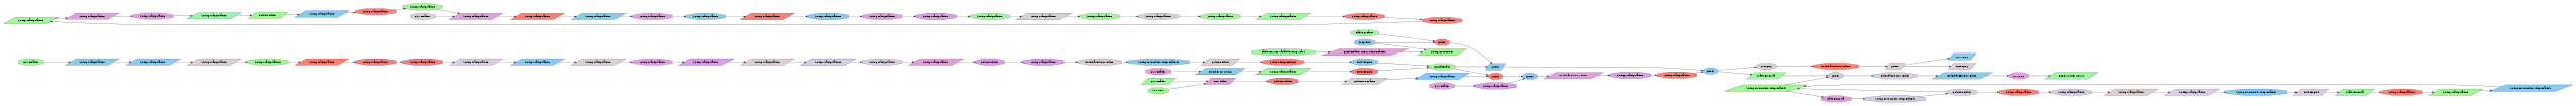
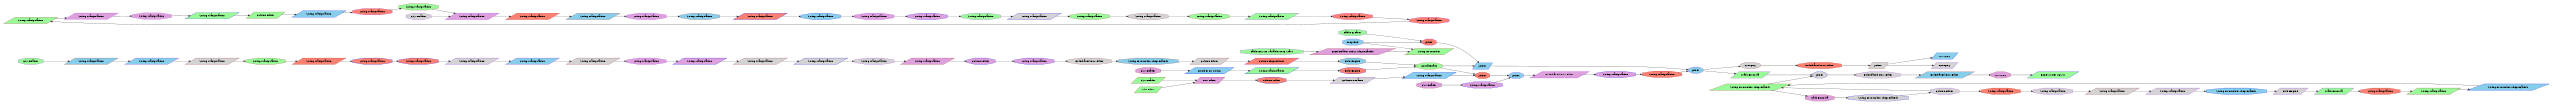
  digraph {
    rankdir=LR
    node [color=brown fillcolor=lightgrey shape=octagon style=filled]
    n1 [fillcolor=palegreen label="String To Number" shape=parallelogram]
    n2 [color=purple fillcolor=skyblue label="Loop End"]
    n3 [color=purple fillcolor=salmon label=Joiner]
    n4 [color=blue fillcolor=skyblue label=Joiner shape=parallelogram]
    n5 [color=purple label="Column Rename" shape=parallelogram]
    n6 [color=blue fillcolor=skyblue label="String Manipulation" shape=parallelogram]
    n7 [fillcolor=salmon label=Joiner]
    n8 [color=purple fillcolor=skyblue label=Joiner]
    n9 [color=purple label="String Manipulation" shape=parallelogram]
    n10 [color=blue fillcolor=skyblue label="String To Number _deprecated_"]
    n11 [color=purple label="Rule Engine" shape=parallelogram]
    n12 [color=purple fillcolor=palegreen label="Math Formula" shape=parallelogram]
    n13 [fillcolor=palegreen label="String Manipulation" shape=parallelogram]
    n14 [color=purple fillcolor=plum label="String Manipulation" shape=parallelogram]
    n15 [color=purple fillcolor=plum label="String Manipulation"]
    n16 [color=blue fillcolor=palegreen label="String Manipulation" shape=parallelogram]
    n17 [color=purple fillcolor=plum label="String Manipulation"]
    n18 [fillcolor=skyblue label="String Manipulation"]
    n19 [color=blue fillcolor=salmon label="String Manipulation" shape=parallelogram]
    n20 [color=blue fillcolor=skyblue label="String Manipulation"]
    n21 [fillcolor=salmon label="String Manipulation"]
    n22 [color=purple label="String Manipulation"]
    n23 [label="String Manipulation" shape=parallelogram]
    n24 [fillcolor=plum label=GroupBy]
    n25 [color=blue fillcolor=palegreen label="Excel Writer _CSV_" shape=parallelogram]
    n26 [color=purple fillcolor=palegreen label="Math Formula" shape=parallelogram]
    n27 [color=blue label=Joiner]
    n28 [color=purple label="Rule_based Row Filter"]
    n29 [fillcolor=skyblue label="Rule_based Row Filter" shape=parallelogram]
    n30 [label="Column Filter" shape=parallelogram]
-   n31 [color=purple fillcolor=salmon label="Column Expressions"]
+   n31 [color=purple fillcolor=salmon label="Column Expressions" shape=parallelogram]
    n32 [fillcolor=skyblue label="Rule Engine"]
    n33 [fillcolor=palegreen label=Concatenate]
    n34 [color=blue fillcolor=plum label="String Manipulation"]
    n35 [color=purple fillcolor=plum label="Rule_based Row Filter" shape=parallelogram]
    n36 [color=blue fillcolor=plum label="String Manipulation"]
    n37 [color=blue fillcolor=salmon label="Rule Engine"]
    n38 [color=purple fillcolor=skyblue label=Joiner]
    n39 [fillcolor=palegreen label="String To Number _deprecated_" shape=parallelogram]
    n40 [fillcolor=plum label="Math Formula"]
    n41 [color=blue label="String To Number _deprecated_"]
    n42 [color=purple label="Column Filter"]
    n43 [fillcolor=skyblue label="String Manipulation" shape=parallelogram]
    n44 [color=purple fillcolor=skyblue label="String Manipulation" shape=parallelogram]
    n45 [label="String Manipulation" shape=parallelogram]
    n46 [fillcolor=palegreen label="String Manipulation"]
    n47 [fillcolor=palegreen label="Column Filter" shape=parallelogram]
    n48 [color=blue fillcolor=skyblue label="String Manipulation" shape=parallelogram]
    n49 [color=blue fillcolor=plum label="String Manipulation" shape=parallelogram]
    n50 [label="String Manipulation" shape=parallelogram]
    n51 [color=blue label="String Manipulation" shape=parallelogram]
    n52 [color=purple label="String Manipulation"]
    n53 [color=blue fillcolor=plum label="String Manipulation"]
    n54 [color=purple fillcolor=palegreen label="String Manipulation"]
    n55 [color=blue label="String Manipulation" shape=parallelogram]
    n56 [fillcolor=palegreen label="String Manipulation"]
    n57 [fillcolor=skyblue label="String To Number _deprecated_"]
    n58 [color=purple fillcolor=plum label="String Manipulation"]
    n59 [fillcolor=palegreen label="CSV Reader" shape=parallelogram]
    n60 [fillcolor=plum label="Row Filter" shape=parallelogram]
    n61 [color=blue fillcolor=salmon label="Column Filter"]
    n62 [color=purple fillcolor=palegreen label="Table Row To Variable Loop Start"]
    n63 [fillcolor=plum label="Excel Reader _XLS_ _deprecated_" shape=parallelogram]
    n64 [fillcolor=plum label="String Manipulation" shape=parallelogram]
    n65 [color=blue fillcolor=plum label="Column Filter"]
    n66 [color=blue fillcolor=plum label="String Manipulation"]
    n67 [label="Rule_based Row Filter"]
    n68 [fillcolor=salmon label="String Manipulation" shape=parallelogram]
    n69 [fillcolor=salmon label="String Manipulation"]
    n70 [fillcolor=palegreen label="String Manipulation" shape=parallelogram]
    n71 [color=blue fillcolor=skyblue label="String To Number _deprecated_" shape=parallelogram]
    n72 [color=blue fillcolor=palegreen label="String Manipulation" shape=parallelogram]
    n73 [color=purple fillcolor=plum label="String Manipulation"]
    n74 [color=purple fillcolor=salmon label="String Manipulation"]
    n75 [color=purple fillcolor=salmon label="String Manipulation"]
    n76 [fillcolor=salmon label="String Manipulation"]
    n77 [label=GroupBy]
    n78 [fillcolor=salmon label="Rule_based Row Filter"]
    n79 [label="String Manipulation" shape=parallelogram]
    n80 [color=purple fillcolor=skyblue label="String Manipulation" shape=parallelogram]
    n81 [fillcolor=palegreen label="String Manipulation"]
    n82 [color=purple fillcolor=palegreen label="String Manipulation" shape=parallelogram]
    n83 [label="String Manipulation"]
    n84 [label=Joiner shape=parallelogram]
    n85 [fillcolor=plum label="CSV Reader"]
    n86 [color=blue fillcolor=skyblue label="Number To String" shape=parallelogram]
    n87 [color=blue fillcolor=salmon label="String Manipulation"]
    n88 [color=blue fillcolor=salmon label="String Manipulation"]
    n89 [color=purple label="String Manipulation" shape=parallelogram]
    n90 [fillcolor=skyblue label="String Manipulation" shape=parallelogram]
    n91 [color=purple fillcolor=salmon label="String Manipulation"]
    n92 [fillcolor=palegreen label="String Manipulation"]
    n93 [color=purple label=GroupBy shape=parallelogram]
    n94 [color=blue fillcolor=skyblue label=GroupBy shape=parallelogram]
-   n95 [fillcolor=palegreen label="List Files"]
+   n95 [fillcolor=palegreen label="List Files" shape=parallelogram]
    n96 [color=purple fillcolor=plum label="String Manipulation" shape=parallelogram]
    n97 [fillcolor=salmon label="String Manipulation" shape=parallelogram]
    n98 [color=purple fillcolor=palegreen label="CSV Reader"]
    n99 [fillcolor=plum label="CSV Reader"]
    n100 [color=purple label="CSV Reader"]
    n101 [color=purple fillcolor=palegreen label="Table Creator"]
    n2 -> n1
    n2 -> n3
    n3 -> n4
    n4 -> n38
    n5 -> n6
    n6 -> n7
    n7 -> n8
    n8 -> n35
    n9 -> n10
    n10 -> n11
    n11 -> n12
    n12 -> n69
    n13 -> n14
    n14 -> n15
    n15 -> n16
    n16 -> n47
    n17 -> n18
    n18 -> n19
    n19 -> n20
    n20 -> n58
    n21 -> n22
    n22 -> n23
    n23 -> n9
    n24 -> n25
    n26 -> n27
    n27 -> n28
    n28 -> n29
    n29 -> n24
    n30 -> n31
    n31 -> n32
    n32 -> n33
    n33 -> n4
    n33 -> n7
    n34 -> n8
    n35 -> n36
    n36 -> n76
    n37 -> n33
    n38 -> n26
    n38 -> n77
    n39 -> n27
    n39 -> n40
    n40 -> n41
    n41 -> n42
    n42 -> n21
    n42 -> n39
    n43 -> n44
    n44 -> n45
    n45 -> n46
    n46 -> n68
    n47 -> n48
    n48 -> n91
    n49 -> n50
    n50 -> n51
    n51 -> n52
    n52 -> n64
    n53 -> n54
    n54 -> n55
    n55 -> n56
    n56 -> n83
    n57 -> n30
    n58 -> n53
    n59 -> n60
    n60 -> n61
    n61 -> n5
    n62 -> n63
    n63 -> n1
    n64 -> n65
    n65 -> n66
    n66 -> n67
    n67 -> n57
    n68 -> n87
    n69 -> n70
    n70 -> n71
    n71 -> n39
    n72 -> n37
    n73 -> n49
    n74 -> n75
    n75 -> n13
    n76 -> n38
    n77 -> n78
    n78 -> n84
    n79 -> n73
    n80 -> n79
    n81 -> n82
    n82 -> n74
    n83 -> n81
    n84 -> n93
    n84 -> n94
    n85 -> n86
    n86 -> n72
    n87 -> n88
    n88 -> n89
    n89 -> n80
    n90 -> n17
    n91 -> n92
    n92 -> n96
    n95 -> n60
    n96 -> n97
    n97 -> n90
    n98 -> n43
    n99 -> n34
    n100 -> n96
    n101 -> n3
  }
